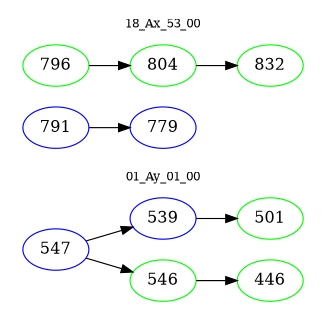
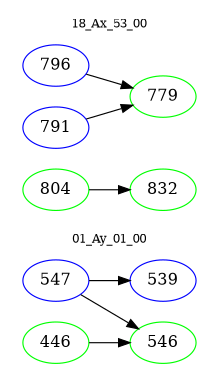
  digraph {
    rankdir=LR
    node [color=green]
    edge [color=black]
    n1 [color=blue label=547]
    n2 [label=546]
    n3 [color=blue label=539]
    n4 [label=446]
-   n5 [label=501]
-   n6 [label=796]
+   n6 [color=blue label=796]
    n7 [color=blue label=791]
    n8 [label=804]
-   n9 [color=blue label=779]
+   n9 [label=779]
    n10 [label=832]
    subgraph cluster_1 {
      color=white
      fontsize=10
      label="01_Ay_01_00"
      n1
      n2
      n3
      n4
-     n5
    }
    subgraph cluster_2 {
      color=white
      fontsize=10
      label="18_Ax_53_00"
      n6
      n7
      n8
      n9
      n10
    }
    n1 -> n2
    n1 -> n3
-   n2 -> n4
-   n3 -> n5
-   n6 -> n8
+   n4 -> n2
+   n6 -> n9
    n7 -> n9
    n8 -> n10
  }
